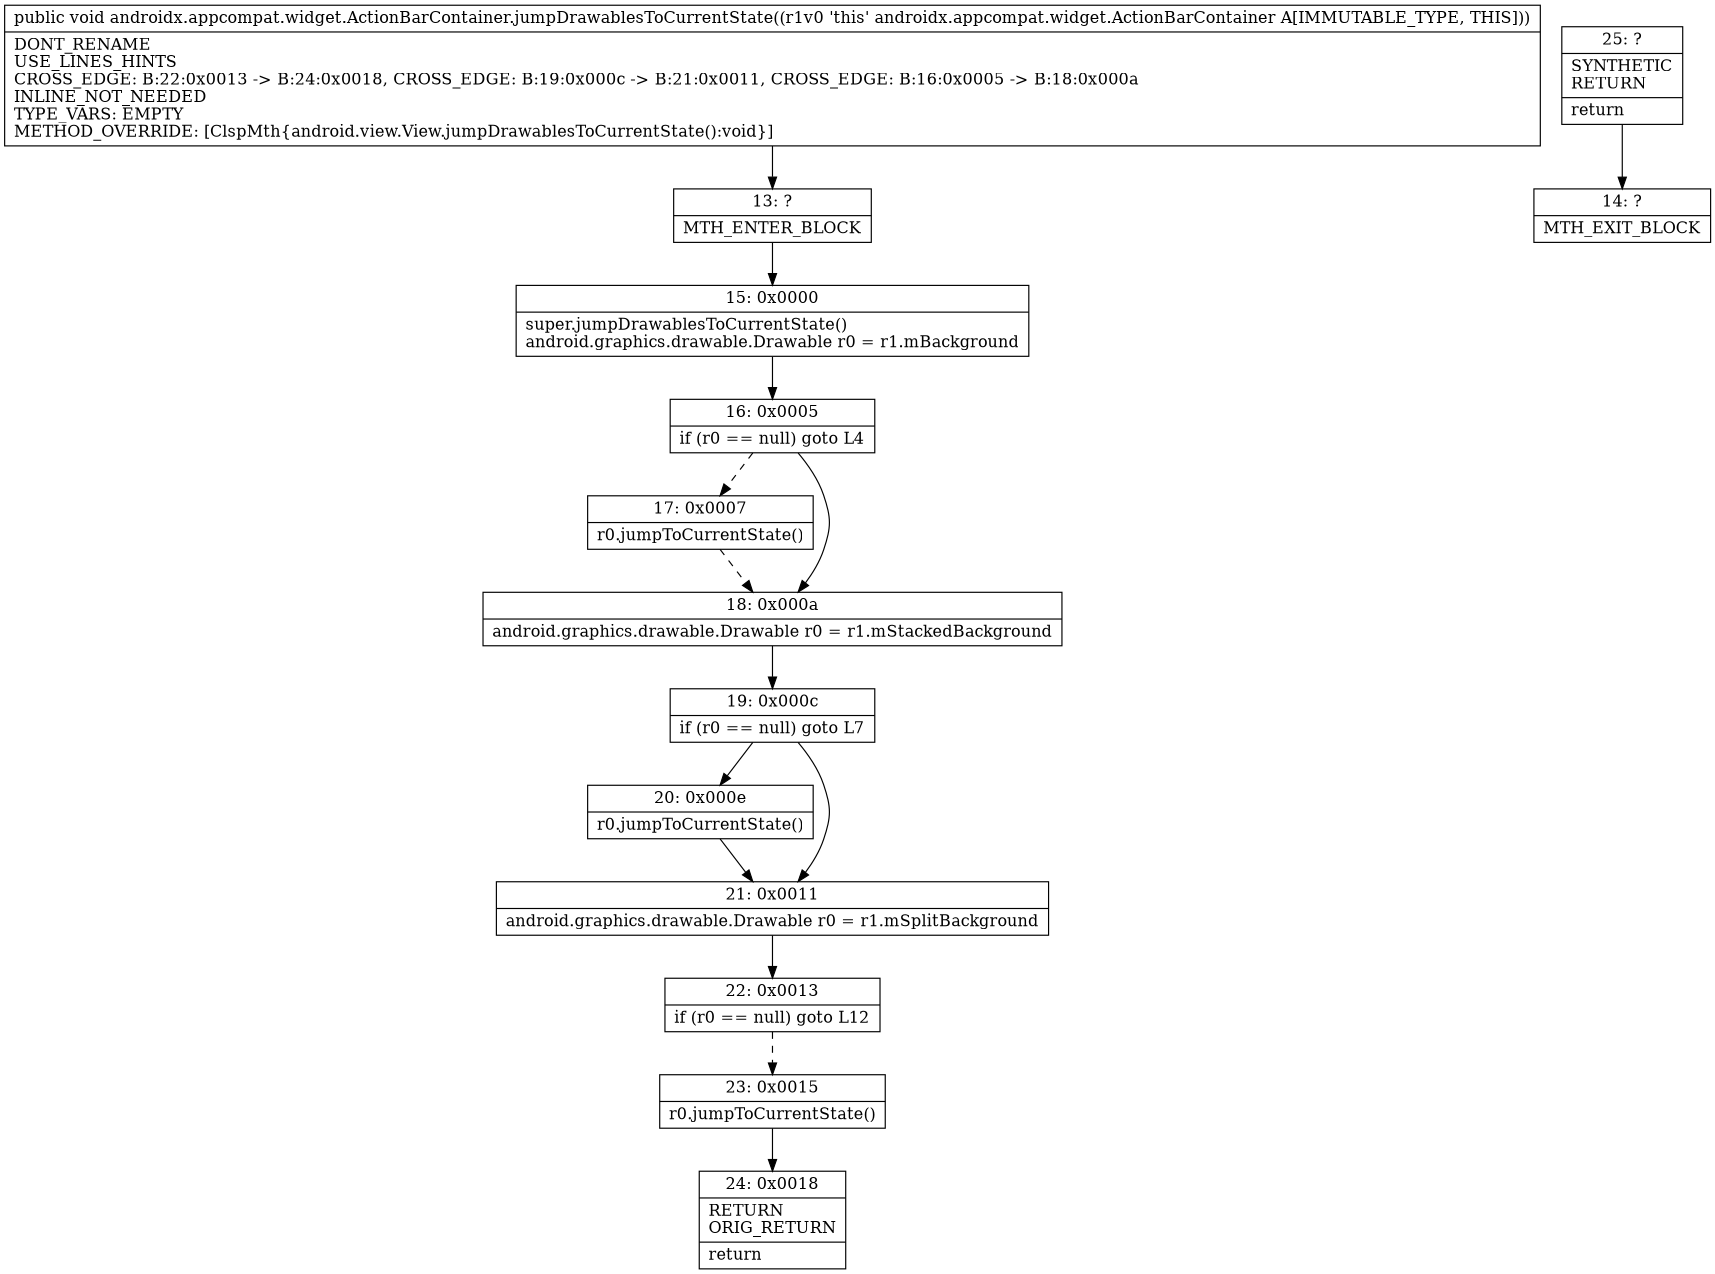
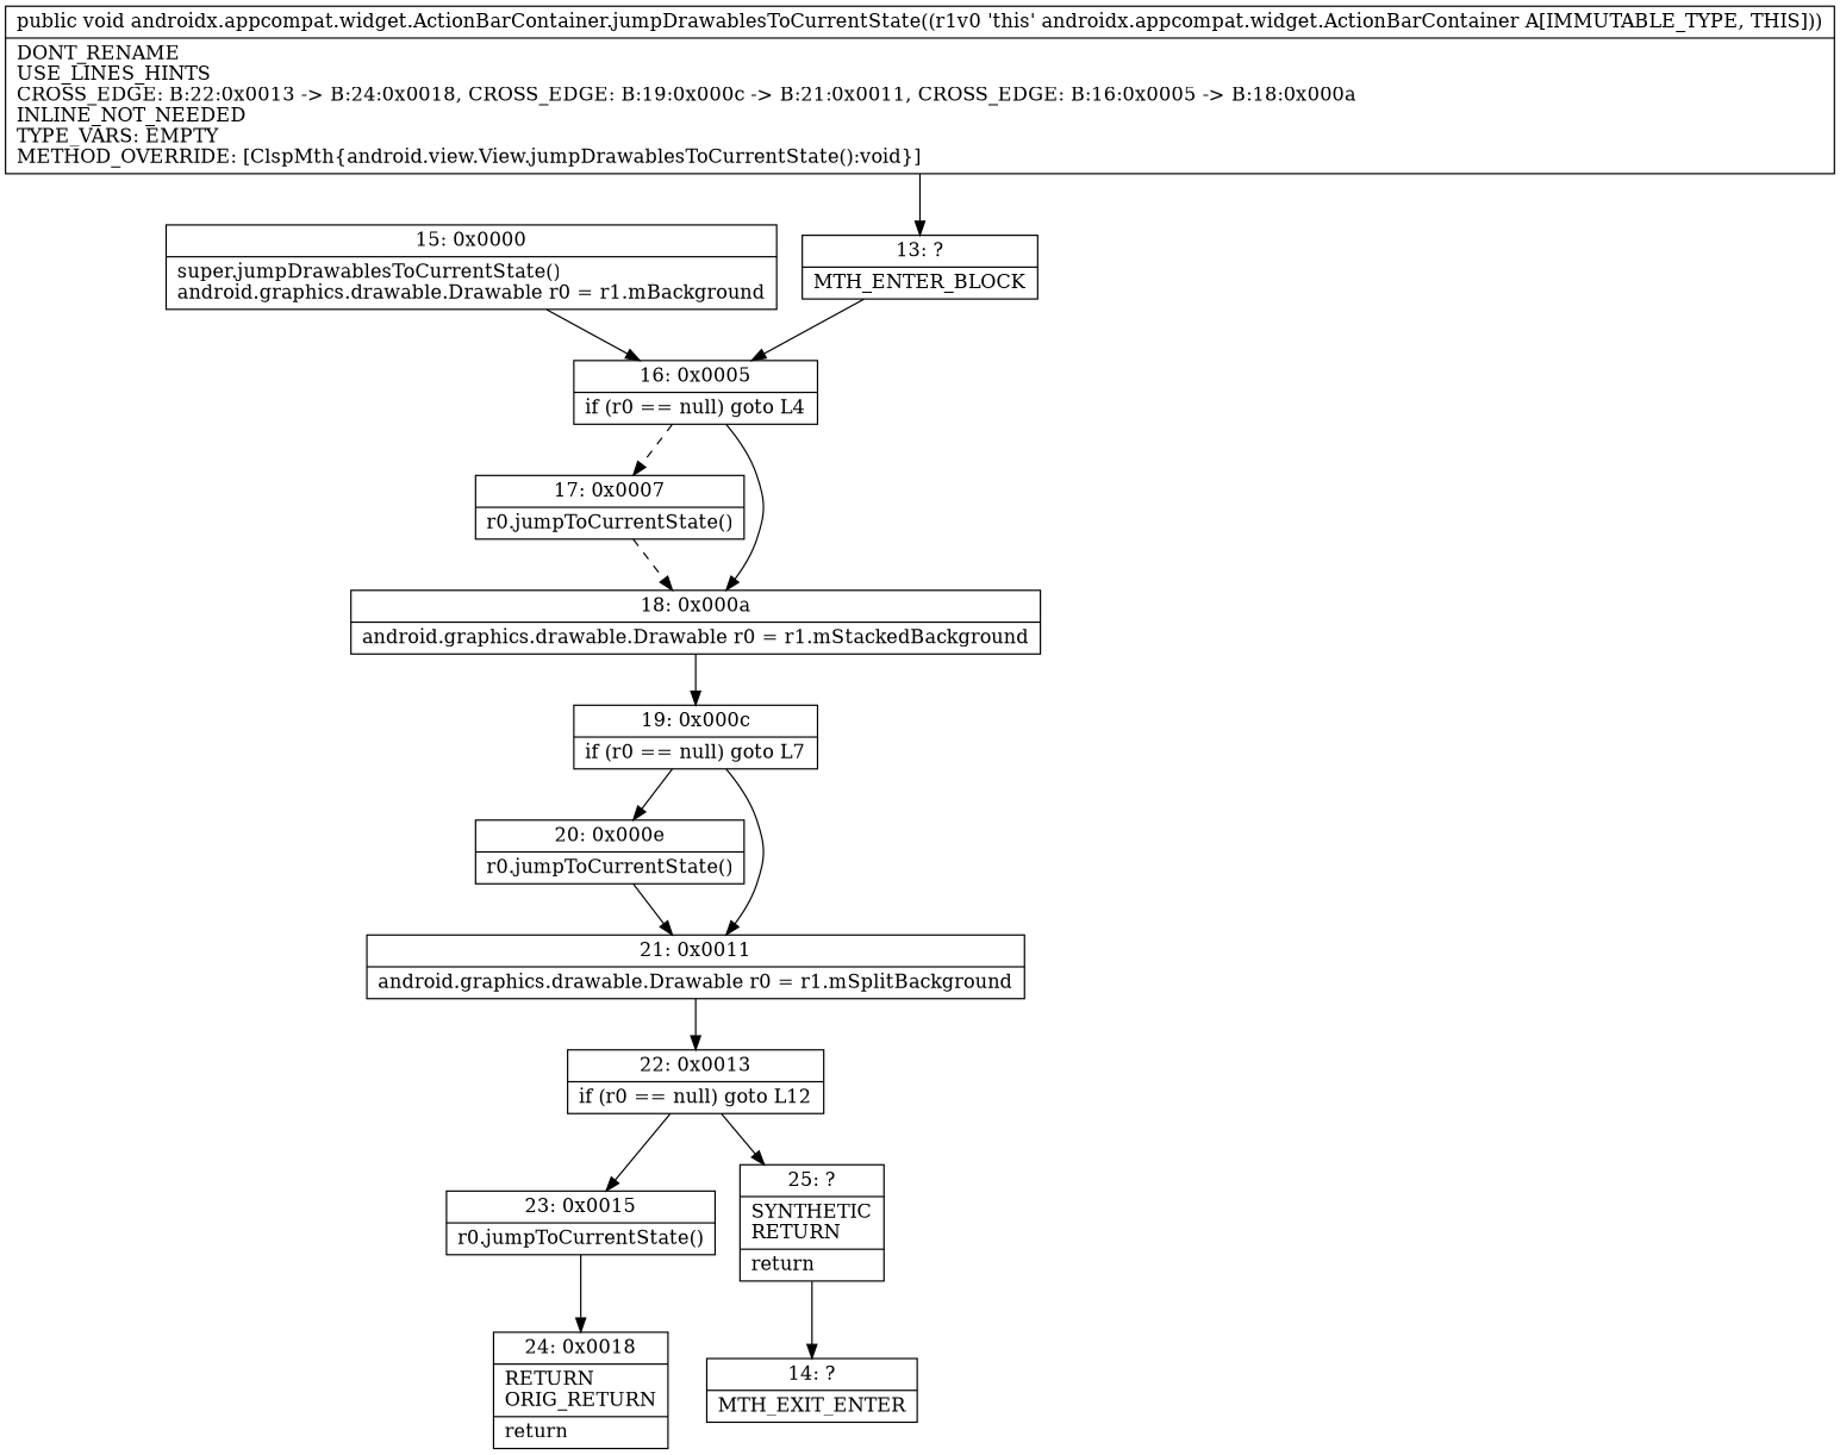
  digraph {
    node [shape=record]
    n1 [label="{13\:\ ?|MTH_ENTER_BLOCK\l}"]
    n2 [label="{15\:\ 0x0000|super.jumpDrawablesToCurrentState()\landroid.graphics.drawable.Drawable r0 = r1.mBackground\l}"]
    n3 [label="{16\:\ 0x0005|if (r0 == null) goto L4\l}"]
    n4 [label="{17\:\ 0x0007|r0.jumpToCurrentState()\l}"]
    n5 [label="{18\:\ 0x000a|android.graphics.drawable.Drawable r0 = r1.mStackedBackground\l}"]
    n6 [label="{19\:\ 0x000c|if (r0 == null) goto L7\l}"]
    n7 [label="{20\:\ 0x000e|r0.jumpToCurrentState()\l}"]
    n8 [label="{21\:\ 0x0011|android.graphics.drawable.Drawable r0 = r1.mSplitBackground\l}"]
    n9 [label="{22\:\ 0x0013|if (r0 == null) goto L12\l}"]
    n10 [label="{23\:\ 0x0015|r0.jumpToCurrentState()\l}"]
    n11 [label="{25\:\ ?|SYNTHETIC\lRETURN\l|return\l}"]
    n12 [label="{24\:\ 0x0018|RETURN\lORIG_RETURN\l|return\l}"]
-   n13 [label="{14\:\ ?|MTH_EXIT_BLOCK\l}"]
+   n13 [label="{14\:\ ?|MTH_EXIT_ENTER\l}"]
    n14 [label="{public void androidx.appcompat.widget.ActionBarContainer.jumpDrawablesToCurrentState((r1v0 'this' androidx.appcompat.widget.ActionBarContainer A[IMMUTABLE_TYPE, THIS]))  | DONT_RENAME\lUSE_LINES_HINTS\lCROSS_EDGE: B:22:0x0013 \-\> B:24:0x0018, CROSS_EDGE: B:19:0x000c \-\> B:21:0x0011, CROSS_EDGE: B:16:0x0005 \-\> B:18:0x000a\lINLINE_NOT_NEEDED\lTYPE_VARS: EMPTY\lMETHOD_OVERRIDE: [ClspMth\{android.view.View.jumpDrawablesToCurrentState():void\}]\l}"]
-   n1 -> n2
+   n1 -> n3
    n2 -> n3
    n3 -> n4 [style=dashed]
    n3 -> n5
    n4 -> n5 [style=dashed]
    n5 -> n6
    n6 -> n7 [style=solid]
    n6 -> n8
    n7 -> n8
    n8 -> n9
-   n9 -> n10 [style=dashed]
+   n9 -> n10 [style=solid]
+   n9 -> n11
    n10 -> n12
    n11 -> n13
    n14 -> n1
  }
